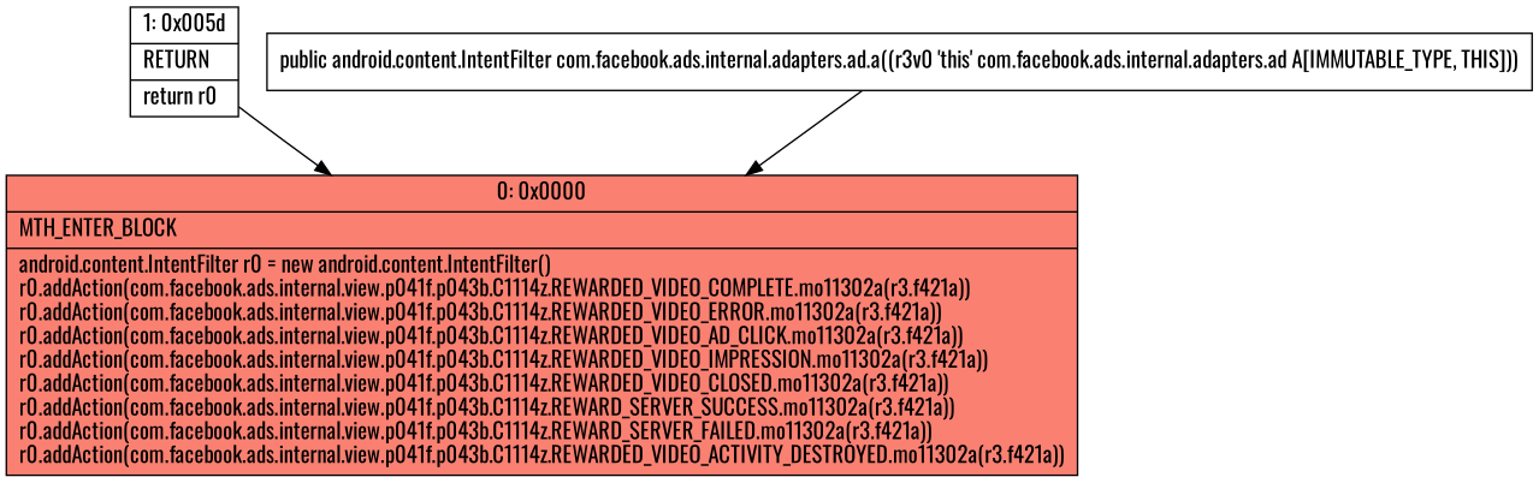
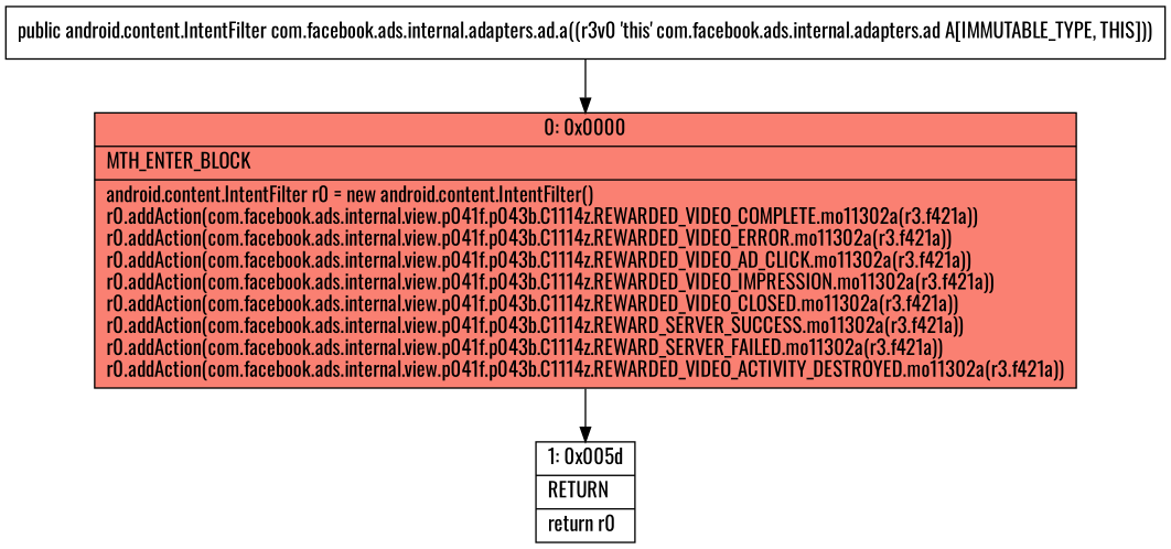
  digraph {
    fontname=Oswald
    node [shape=record style=filled fillcolor=white fontname=Oswald]
    edge [fontname=Oswald]
    n1 [label="{0\:\ 0x0000|MTH_ENTER_BLOCK\l|android.content.IntentFilter r0 = new android.content.IntentFilter()\lr0.addAction(com.facebook.ads.internal.view.p041f.p043b.C1114z.REWARDED_VIDEO_COMPLETE.mo11302a(r3.f421a))\lr0.addAction(com.facebook.ads.internal.view.p041f.p043b.C1114z.REWARDED_VIDEO_ERROR.mo11302a(r3.f421a))\lr0.addAction(com.facebook.ads.internal.view.p041f.p043b.C1114z.REWARDED_VIDEO_AD_CLICK.mo11302a(r3.f421a))\lr0.addAction(com.facebook.ads.internal.view.p041f.p043b.C1114z.REWARDED_VIDEO_IMPRESSION.mo11302a(r3.f421a))\lr0.addAction(com.facebook.ads.internal.view.p041f.p043b.C1114z.REWARDED_VIDEO_CLOSED.mo11302a(r3.f421a))\lr0.addAction(com.facebook.ads.internal.view.p041f.p043b.C1114z.REWARD_SERVER_SUCCESS.mo11302a(r3.f421a))\lr0.addAction(com.facebook.ads.internal.view.p041f.p043b.C1114z.REWARD_SERVER_FAILED.mo11302a(r3.f421a))\lr0.addAction(com.facebook.ads.internal.view.p041f.p043b.C1114z.REWARDED_VIDEO_ACTIVITY_DESTROYED.mo11302a(r3.f421a))\l}" fillcolor=salmon]
    n2 [label="{1\:\ 0x005d|RETURN\l|return r0\l}"]
    n3 [label="{public android.content.IntentFilter com.facebook.ads.internal.adapters.ad.a((r3v0 'this' com.facebook.ads.internal.adapters.ad A[IMMUTABLE_TYPE, THIS])) }"]
-   n2 -> n1
+   n1 -> n2
    n3 -> n1
  }
